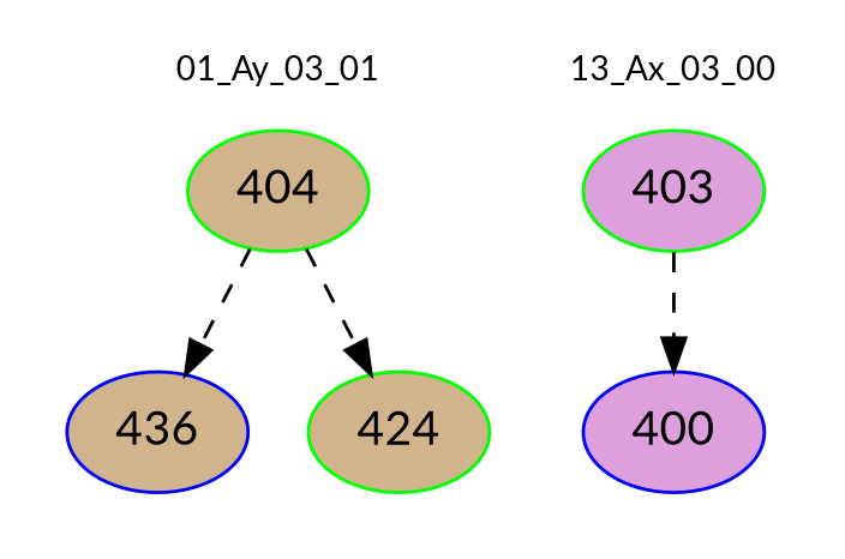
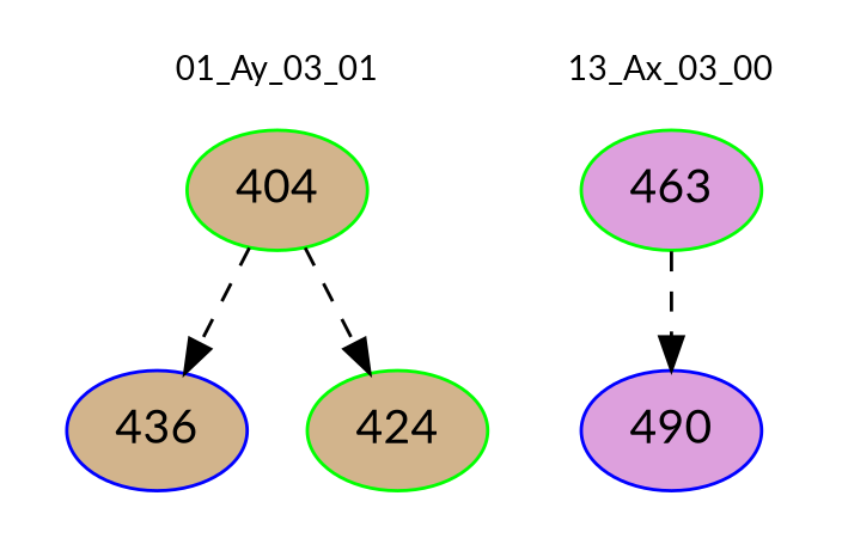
  digraph {
    fontname=Lato
    node [color=green fillcolor=tan fontname=Lato style=filled]
    edge [color=black fontname=Lato style=dashed]
    n1 [label=404]
    n2 [color=blue label=436]
    n3 [label=424]
-   n4 [fillcolor=plum label=403]
-   n5 [color=blue fillcolor=plum label=400]
+   n4 [fillcolor=plum label=463]
+   n5 [color=blue fillcolor=plum label=490]
    subgraph cluster_1 {
      color=white
      fontsize=10
      label="01_Ay_03_01"
      n1
      n2
      n3
    }
    subgraph cluster_2 {
      color=white
      fontsize=10
      label="13_Ax_03_00"
      n4
      n5
    }
    n1 -> n2
    n1 -> n3
    n4 -> n5
  }
